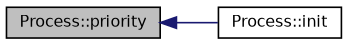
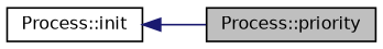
  digraph {
    rankdir=LR
    node [color=black fontname=Helvetica fontsize=10 shape=record style=filled]
    n1 [fillcolor=grey75 fontcolor=black height=0.2 label="Process::priority" width=0.4]
    n2 [fillcolor=white height=0.2 label="Process::init" width=0.4]
-   n1 -> n2 [color=midnightblue dir=back fontname=Helvetica fontsize=10 labelfontname=Helvetica labelfontsize=10 style=solid]
+   n2 -> n1 [color=midnightblue dir=back fontname=Helvetica fontsize=10 labelfontname=Helvetica labelfontsize=10 style=solid]
  }
